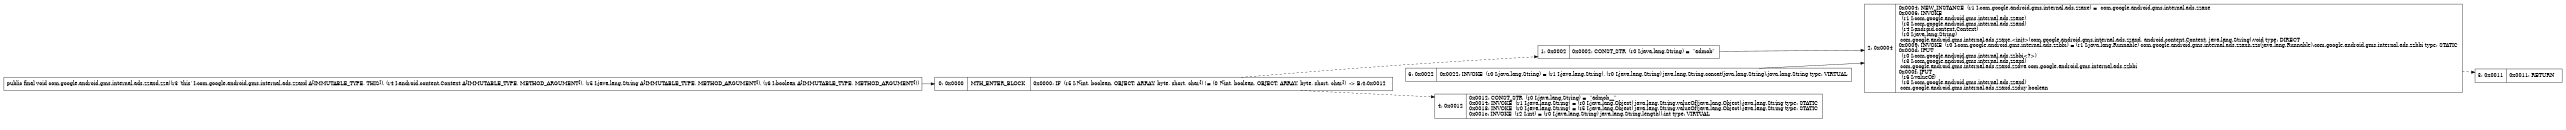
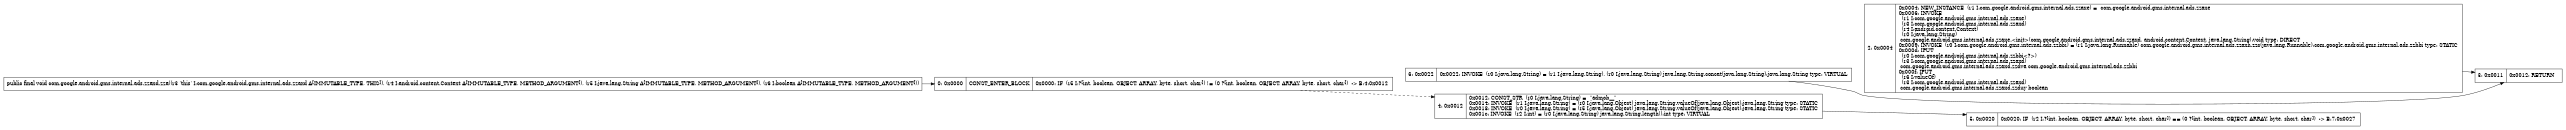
  digraph {
    rankdir=LR
    node [shape=record]
-   n1 [label="{0\:\ 0x0000|MTH_ENTER_BLOCK\l|0x0000: IF  (r5 I:?[int, boolean, OBJECT, ARRAY, byte, short, char]) != (0 ?[int, boolean, OBJECT, ARRAY, byte, short, char])  \-\> B:4:0x0012 \l}"]
-   n2 [label="{1\:\ 0x0002|0x0002: CONST_STR  (r0 I:java.lang.String) =  \"admob\" \l}"]
+   n1 [label="{0\:\ 0x0000|CONST_ENTER_BLOCK\l|0x0000: IF  (r5 I:?[int, boolean, OBJECT, ARRAY, byte, short, char]) != (0 ?[int, boolean, OBJECT, ARRAY, byte, short, char])  \-\> B:4:0x0012 \l}"]
    n3 [label="{4\:\ 0x0012|0x0012: CONST_STR  (r0 I:java.lang.String) =  \"admob__\" \l0x0014: INVOKE  (r1 I:java.lang.String) = (r0 I:java.lang.Object) java.lang.String.valueOf(java.lang.Object):java.lang.String type: STATIC \l0x0018: INVOKE  (r0 I:java.lang.String) = (r5 I:java.lang.Object) java.lang.String.valueOf(java.lang.Object):java.lang.String type: STATIC \l0x001c: INVOKE  (r2 I:int) = (r0 I:java.lang.String) java.lang.String.length():int type: VIRTUAL \l}"]
    n4 [label="{2\:\ 0x0004|0x0004: NEW_INSTANCE  (r1 I:com.google.android.gms.internal.ads.zzaxe) =  com.google.android.gms.internal.ads.zzaxe \l0x0006: INVOKE  \l  (r1 I:com.google.android.gms.internal.ads.zzaxe)\l  (r3 I:com.google.android.gms.internal.ads.zzaxd)\l  (r4 I:android.content.Context)\l  (r0 I:java.lang.String)\l com.google.android.gms.internal.ads.zzaxe.\<init\>(com.google.android.gms.internal.ads.zzaxd, android.content.Context, java.lang.String):void type: DIRECT \l0x0009: INVOKE  (r0 I:com.google.android.gms.internal.ads.zzbbi) = (r1 I:java.lang.Runnable) com.google.android.gms.internal.ads.zzaxh.zzc(java.lang.Runnable):com.google.android.gms.internal.ads.zzbbi type: STATIC \l0x000d: IPUT  \l  (r0 I:com.google.android.gms.internal.ads.zzbbi\<?\>)\l  (r3 I:com.google.android.gms.internal.ads.zzaxd)\l com.google.android.gms.internal.ads.zzaxd.zzdva com.google.android.gms.internal.ads.zzbbi \l0x000f: IPUT  \l  (r6 I:valueOf)\l  (r3 I:com.google.android.gms.internal.ads.zzaxd)\l com.google.android.gms.internal.ads.zzaxd.zzduy boolean \l}"]
-   n6 [label="{3\:\ 0x0011|0x0011: RETURN   \l}"]
+   n5 [label="{5\:\ 0x0020|0x0020: IF  (r2 I:?[int, boolean, OBJECT, ARRAY, byte, short, char]) == (0 ?[int, boolean, OBJECT, ARRAY, byte, short, char])  \-\> B:7:0x0027 \l}"]
+   n6 [label="{3\:\ 0x0011|0x0012: RETURN   \l}"]
    n7 [label="{6\:\ 0x0022|0x0022: INVOKE  (r0 I:java.lang.String) = (r1 I:java.lang.String), (r0 I:java.lang.String) java.lang.String.concat(java.lang.String):java.lang.String type: VIRTUAL \l}"]
    n8 [label="{public final void com.google.android.gms.internal.ads.zzaxd.zza((r3 'this' I:com.google.android.gms.internal.ads.zzaxd A[IMMUTABLE_TYPE, THIS]), (r4 I:android.content.Context A[IMMUTABLE_TYPE, METHOD_ARGUMENT]), (r5 I:java.lang.String A[IMMUTABLE_TYPE, METHOD_ARGUMENT]), (r6 I:boolean A[IMMUTABLE_TYPE, METHOD_ARGUMENT])) }"]
-   n1 -> n2 [style=dashed]
    n1 -> n3 [style=dashed]
-   n2 -> n4
-   n4 -> n6 [style=dashed]
-   n7 -> n4
+   n3 -> n5
+   n4 -> n6
+   n7 -> n6
    n8 -> n1
  }
